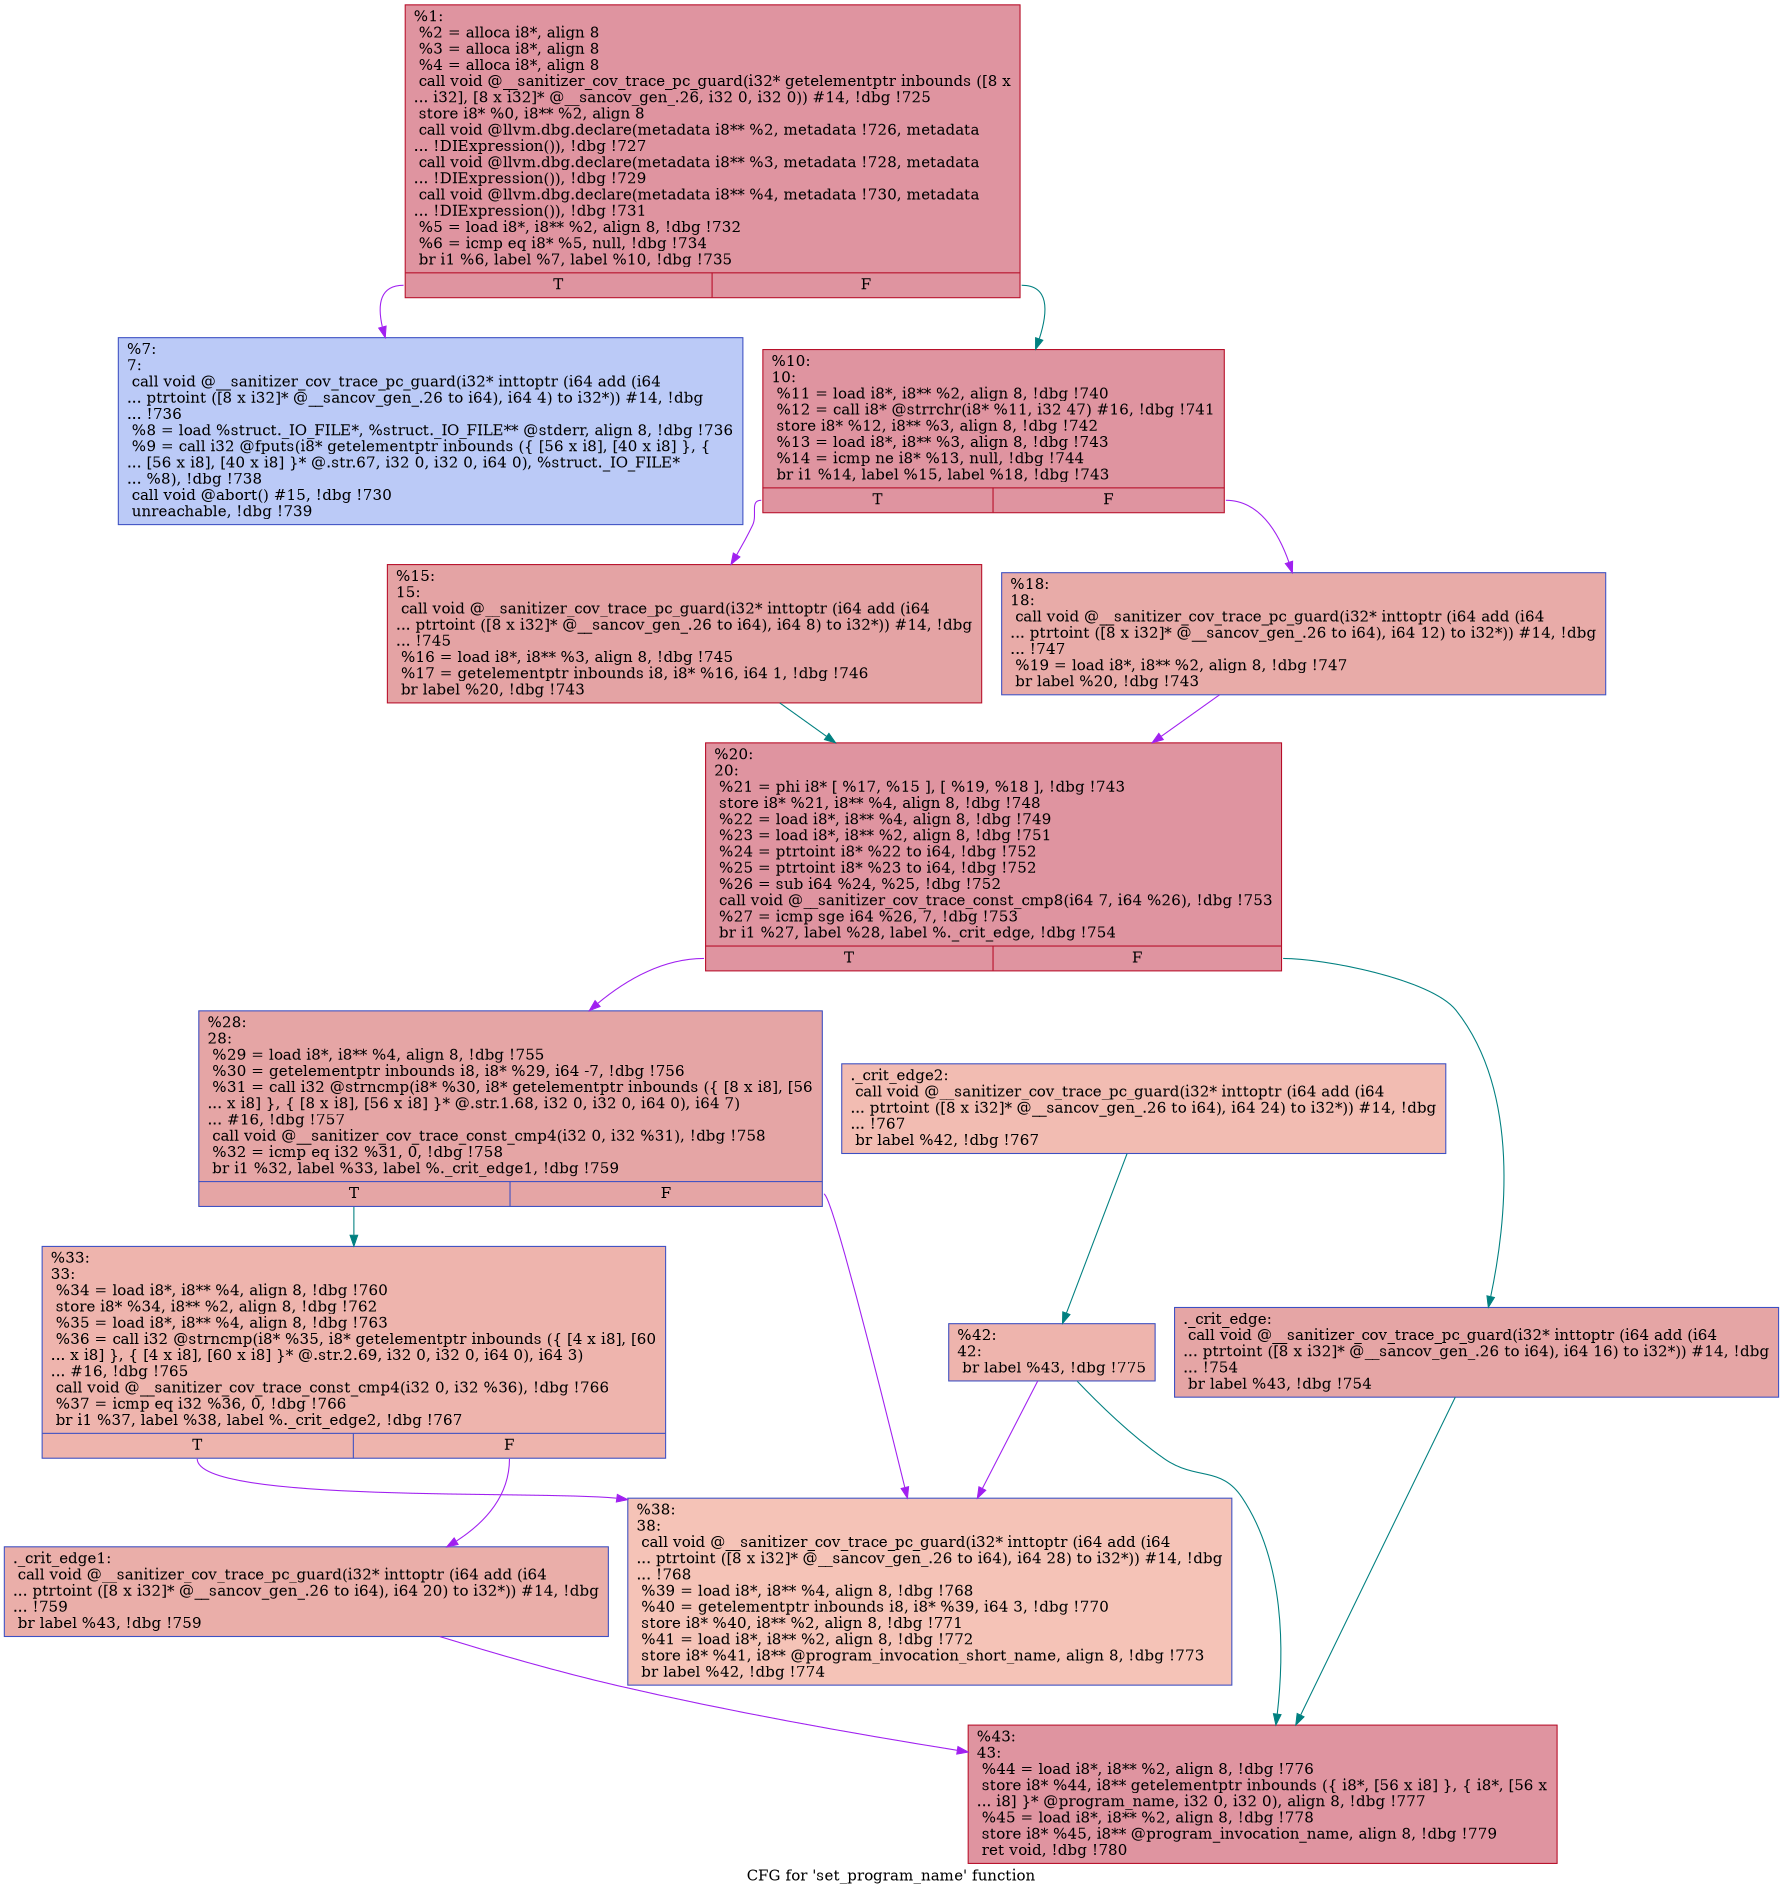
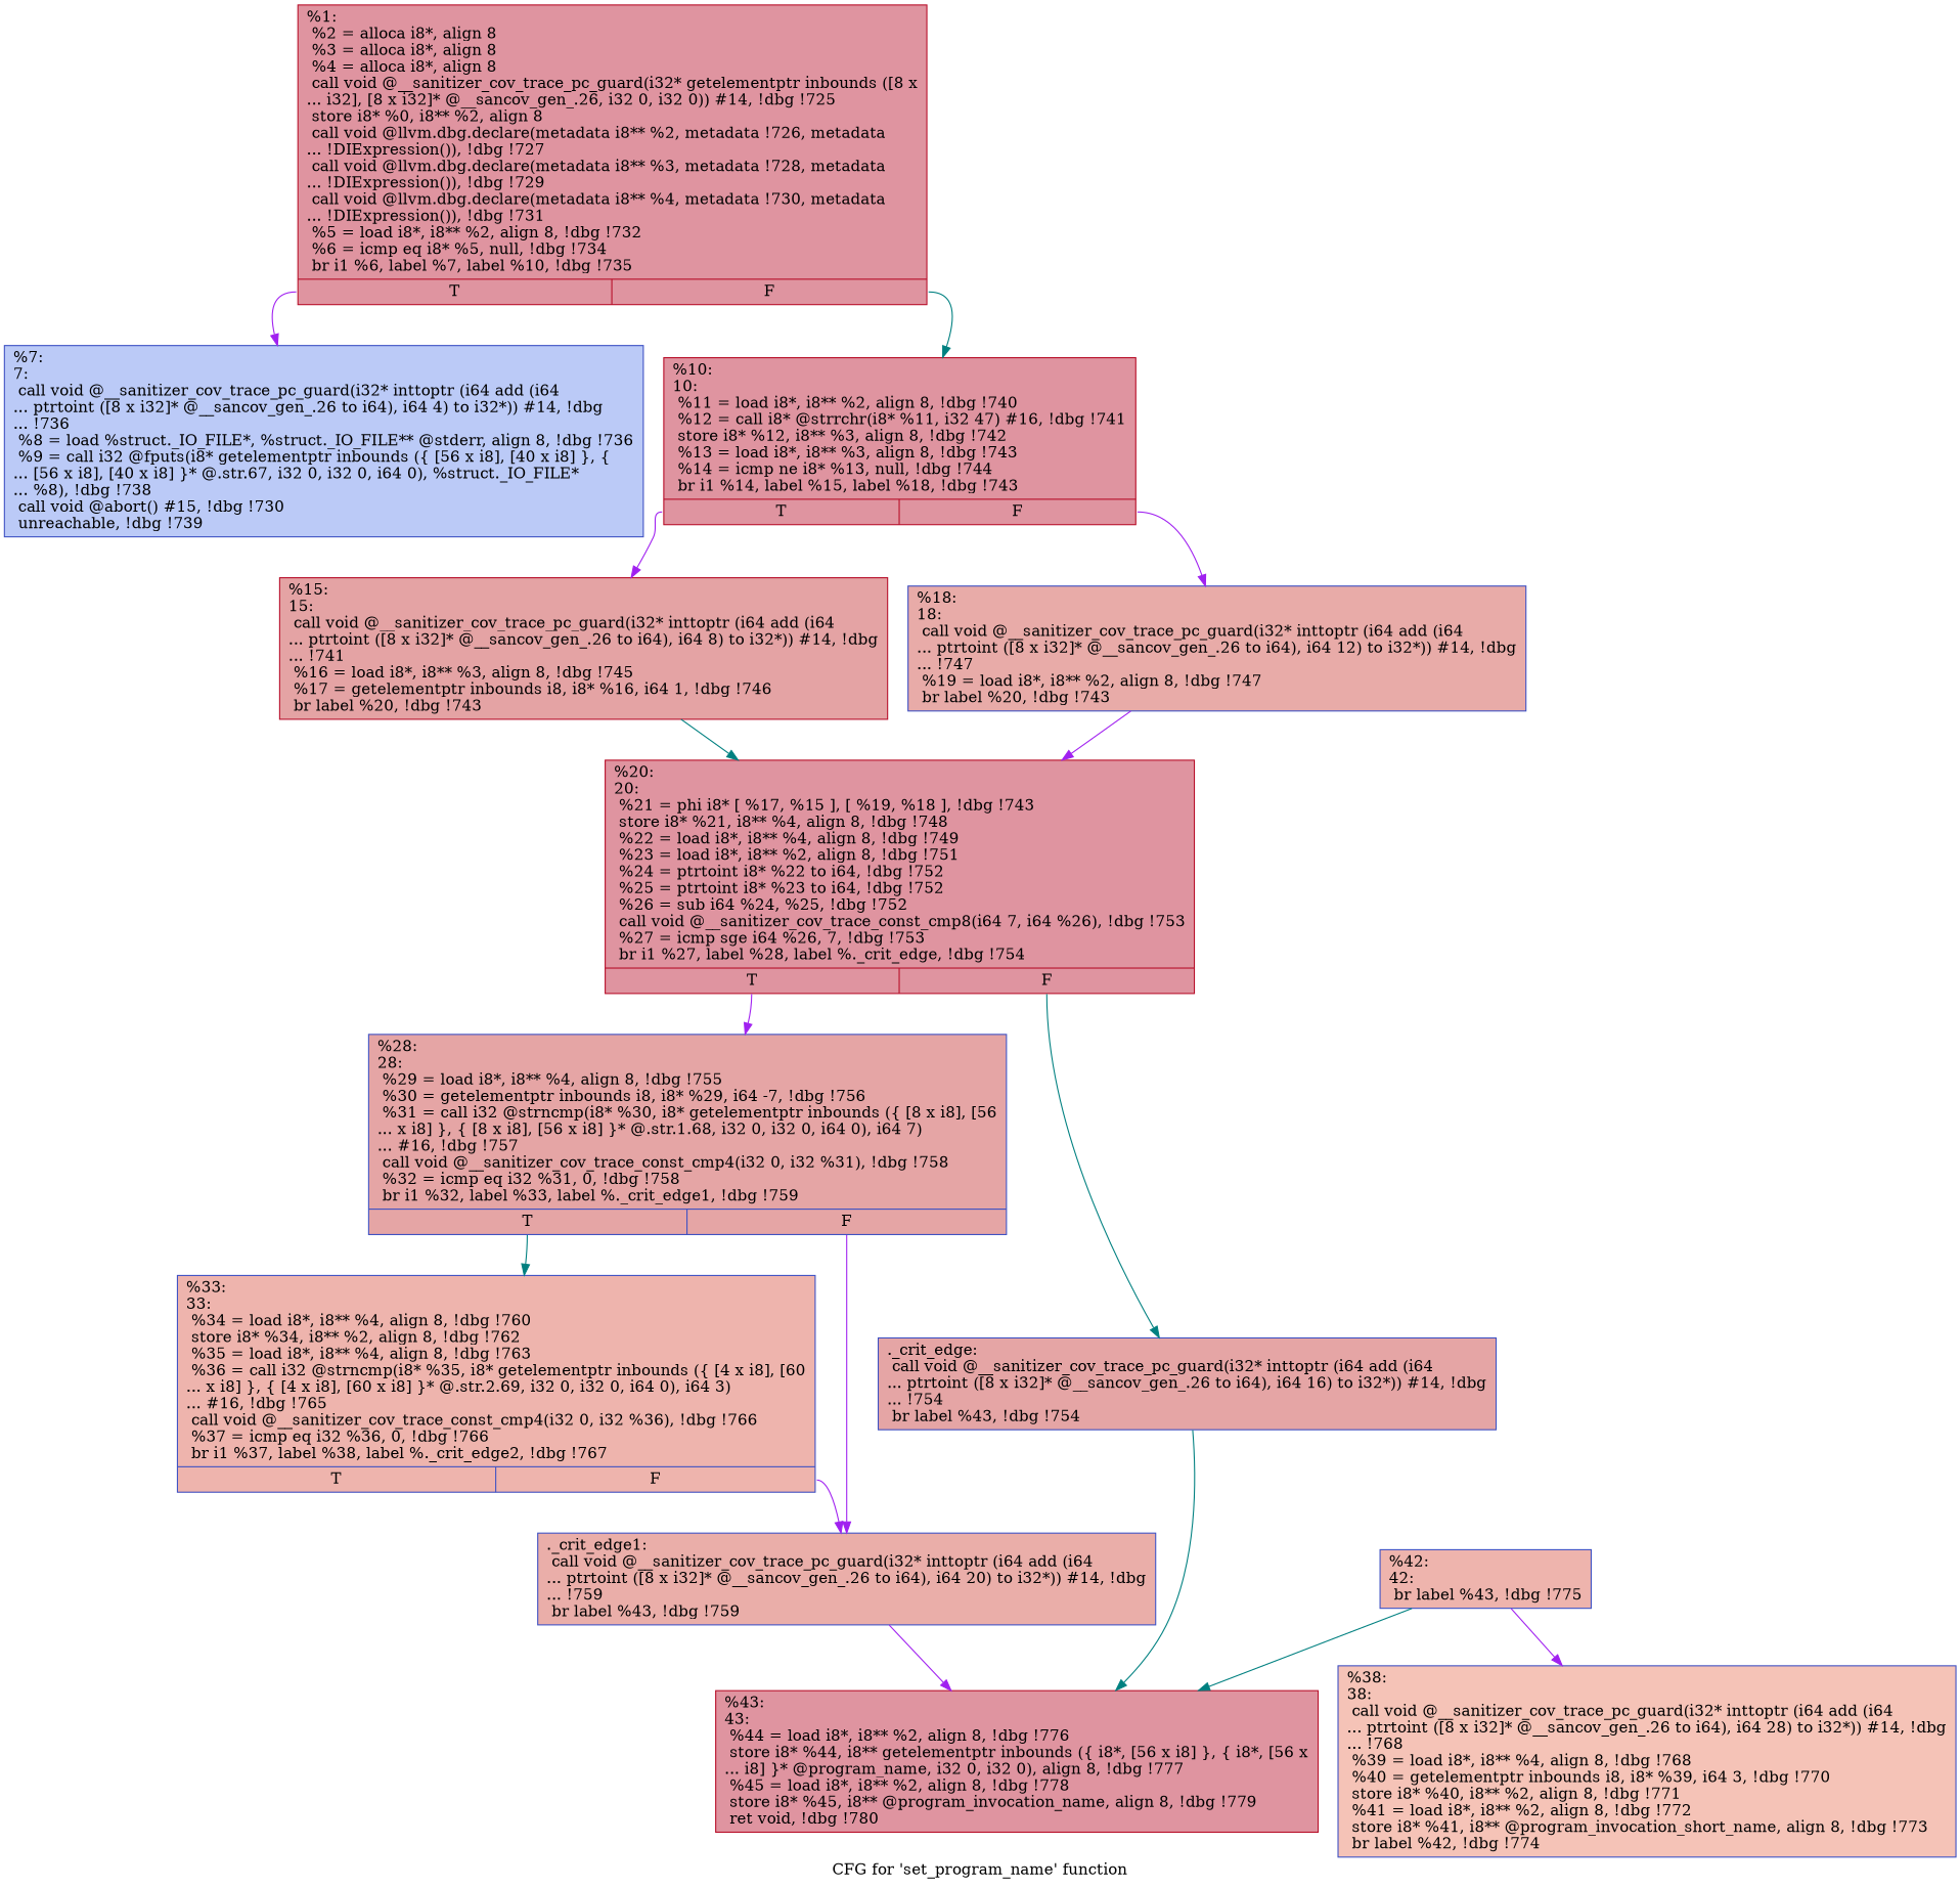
  digraph {
    label="CFG for 'set_program_name' function"
    node [color="#3d50c3ff" fillcolor="#b70d2870" shape=record style=filled]
    edge [color=purple]
    n1 [color="#b70d28ff" label="{%1:\l  %2 = alloca i8*, align 8\l  %3 = alloca i8*, align 8\l  %4 = alloca i8*, align 8\l  call void @__sanitizer_cov_trace_pc_guard(i32* getelementptr inbounds ([8 x\l... i32], [8 x i32]* @__sancov_gen_.26, i32 0, i32 0)) #14, !dbg !725\l  store i8* %0, i8** %2, align 8\l  call void @llvm.dbg.declare(metadata i8** %2, metadata !726, metadata\l... !DIExpression()), !dbg !727\l  call void @llvm.dbg.declare(metadata i8** %3, metadata !728, metadata\l... !DIExpression()), !dbg !729\l  call void @llvm.dbg.declare(metadata i8** %4, metadata !730, metadata\l... !DIExpression()), !dbg !731\l  %5 = load i8*, i8** %2, align 8, !dbg !732\l  %6 = icmp eq i8* %5, null, !dbg !734\l  br i1 %6, label %7, label %10, !dbg !735\l|{<s0>T|<s1>F}}"]
    n2 [fillcolor="#6687ed70" label="{%7:\l7:                                                \l  call void @__sanitizer_cov_trace_pc_guard(i32* inttoptr (i64 add (i64\l... ptrtoint ([8 x i32]* @__sancov_gen_.26 to i64), i64 4) to i32*)) #14, !dbg\l... !736\l  %8 = load %struct._IO_FILE*, %struct._IO_FILE** @stderr, align 8, !dbg !736\l  %9 = call i32 @fputs(i8* getelementptr inbounds (\{ [56 x i8], [40 x i8] \}, \{\l... [56 x i8], [40 x i8] \}* @.str.67, i32 0, i32 0, i64 0), %struct._IO_FILE*\l... %8), !dbg !738\l  call void @abort() #15, !dbg !730\l  unreachable, !dbg !739\l}"]
    n3 [color="#b70d28ff" label="{%10:\l10:                                               \l  %11 = load i8*, i8** %2, align 8, !dbg !740\l  %12 = call i8* @strrchr(i8* %11, i32 47) #16, !dbg !741\l  store i8* %12, i8** %3, align 8, !dbg !742\l  %13 = load i8*, i8** %3, align 8, !dbg !743\l  %14 = icmp ne i8* %13, null, !dbg !744\l  br i1 %14, label %15, label %18, !dbg !743\l|{<s0>T|<s1>F}}"]
-   n4 [color="#b70d28ff" fillcolor="#c32e3170" label="{%15:\l15:                                               \l  call void @__sanitizer_cov_trace_pc_guard(i32* inttoptr (i64 add (i64\l... ptrtoint ([8 x i32]* @__sancov_gen_.26 to i64), i64 8) to i32*)) #14, !dbg\l... !745\l  %16 = load i8*, i8** %3, align 8, !dbg !745\l  %17 = getelementptr inbounds i8, i8* %16, i64 1, !dbg !746\l  br label %20, !dbg !743\l}"]
+   n4 [color="#b70d28ff" fillcolor="#c32e3170" label="{%15:\l15:                                               \l  call void @__sanitizer_cov_trace_pc_guard(i32* inttoptr (i64 add (i64\l... ptrtoint ([8 x i32]* @__sancov_gen_.26 to i64), i64 8) to i32*)) #14, !dbg\l... !741\l  %16 = load i8*, i8** %3, align 8, !dbg !745\l  %17 = getelementptr inbounds i8, i8* %16, i64 1, !dbg !746\l  br label %20, !dbg !743\l}"]
    n5 [fillcolor="#cc403a70" label="{%18:\l18:                                               \l  call void @__sanitizer_cov_trace_pc_guard(i32* inttoptr (i64 add (i64\l... ptrtoint ([8 x i32]* @__sancov_gen_.26 to i64), i64 12) to i32*)) #14, !dbg\l... !747\l  %19 = load i8*, i8** %2, align 8, !dbg !747\l  br label %20, !dbg !743\l}"]
    n6 [color="#b70d28ff" label="{%20:\l20:                                               \l  %21 = phi i8* [ %17, %15 ], [ %19, %18 ], !dbg !743\l  store i8* %21, i8** %4, align 8, !dbg !748\l  %22 = load i8*, i8** %4, align 8, !dbg !749\l  %23 = load i8*, i8** %2, align 8, !dbg !751\l  %24 = ptrtoint i8* %22 to i64, !dbg !752\l  %25 = ptrtoint i8* %23 to i64, !dbg !752\l  %26 = sub i64 %24, %25, !dbg !752\l  call void @__sanitizer_cov_trace_const_cmp8(i64 7, i64 %26), !dbg !753\l  %27 = icmp sge i64 %26, 7, !dbg !753\l  br i1 %27, label %28, label %._crit_edge, !dbg !754\l|{<s0>T|<s1>F}}"]
    n7 [fillcolor="#c5333470" label="{%28:\l28:                                               \l  %29 = load i8*, i8** %4, align 8, !dbg !755\l  %30 = getelementptr inbounds i8, i8* %29, i64 -7, !dbg !756\l  %31 = call i32 @strncmp(i8* %30, i8* getelementptr inbounds (\{ [8 x i8], [56\l... x i8] \}, \{ [8 x i8], [56 x i8] \}* @.str.1.68, i32 0, i32 0, i64 0), i64 7)\l... #16, !dbg !757\l  call void @__sanitizer_cov_trace_const_cmp4(i32 0, i32 %31), !dbg !758\l  %32 = icmp eq i32 %31, 0, !dbg !758\l  br i1 %32, label %33, label %._crit_edge1, !dbg !759\l|{<s0>T|<s1>F}}"]
    n8 [fillcolor="#c5333470" label="{._crit_edge:                                      \l  call void @__sanitizer_cov_trace_pc_guard(i32* inttoptr (i64 add (i64\l... ptrtoint ([8 x i32]* @__sancov_gen_.26 to i64), i64 16) to i32*)) #14, !dbg\l... !754\l  br label %43, !dbg !754\l}"]
    n9 [fillcolor="#d8564670" label="{%33:\l33:                                               \l  %34 = load i8*, i8** %4, align 8, !dbg !760\l  store i8* %34, i8** %2, align 8, !dbg !762\l  %35 = load i8*, i8** %4, align 8, !dbg !763\l  %36 = call i32 @strncmp(i8* %35, i8* getelementptr inbounds (\{ [4 x i8], [60\l... x i8] \}, \{ [4 x i8], [60 x i8] \}* @.str.2.69, i32 0, i32 0, i64 0), i64 3)\l... #16, !dbg !765\l  call void @__sanitizer_cov_trace_const_cmp4(i32 0, i32 %36), !dbg !766\l  %37 = icmp eq i32 %36, 0, !dbg !766\l  br i1 %37, label %38, label %._crit_edge2, !dbg !767\l|{<s0>T|<s1>F}}"]
    n10 [fillcolor="#d0473d70" label="{._crit_edge1:                                     \l  call void @__sanitizer_cov_trace_pc_guard(i32* inttoptr (i64 add (i64\l... ptrtoint ([8 x i32]* @__sancov_gen_.26 to i64), i64 20) to i32*)) #14, !dbg\l... !759\l  br label %43, !dbg !759\l}"]
    n11 [color="#b70d28ff" label="{%43:\l43:                                               \l  %44 = load i8*, i8** %2, align 8, !dbg !776\l  store i8* %44, i8** getelementptr inbounds (\{ i8*, [56 x i8] \}, \{ i8*, [56 x\l... i8] \}* @program_name, i32 0, i32 0), align 8, !dbg !777\l  %45 = load i8*, i8** %2, align 8, !dbg !778\l  store i8* %45, i8** @program_invocation_name, align 8, !dbg !779\l  ret void, !dbg !780\l}"]
    n12 [fillcolor="#e8765c70" label="{%38:\l38:                                               \l  call void @__sanitizer_cov_trace_pc_guard(i32* inttoptr (i64 add (i64\l... ptrtoint ([8 x i32]* @__sancov_gen_.26 to i64), i64 28) to i32*)) #14, !dbg\l... !768\l  %39 = load i8*, i8** %4, align 8, !dbg !768\l  %40 = getelementptr inbounds i8, i8* %39, i64 3, !dbg !770\l  store i8* %40, i8** %2, align 8, !dbg !771\l  %41 = load i8*, i8** %2, align 8, !dbg !772\l  store i8* %41, i8** @program_invocation_short_name, align 8, !dbg !773\l  br label %42, !dbg !774\l}"]
-   n13 [fillcolor="#e1675170" label="{._crit_edge2:                                     \l  call void @__sanitizer_cov_trace_pc_guard(i32* inttoptr (i64 add (i64\l... ptrtoint ([8 x i32]* @__sancov_gen_.26 to i64), i64 24) to i32*)) #14, !dbg\l... !767\l  br label %42, !dbg !767\l}"]
    n14 [fillcolor="#d8564670" label="{%42:\l42:                                               \l  br label %43, !dbg !775\l}"]
    n1 -> n2 [tailport=s0]
    n1 -> n3 [color=teal tailport=s1]
    n3 -> n4 [tailport=s0]
    n3 -> n5 [tailport=s1]
    n4 -> n6 [color=teal]
    n5 -> n6
    n6 -> n7 [tailport=s0]
    n6 -> n8 [color=teal tailport=s1]
    n7 -> n9 [color=teal tailport=s0]
-   n7 -> n12 [tailport=s1]
+   n7 -> n10 [tailport=s1]
    n8 -> n11 [color=teal]
    n9 -> n10 [tailport=s1]
-   n9 -> n12 [tailport=s0]
    n10 -> n11
-   n13 -> n14 [color=teal]
    n14 -> n11 [color=teal]
    n14 -> n12
  }
